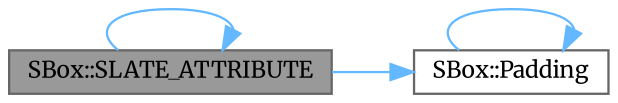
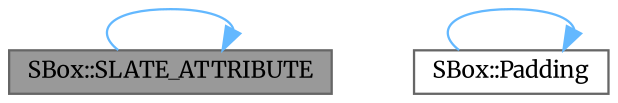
  digraph {
    rankdir=LR
    fontname=Merriweather
    node [fontname=Merriweather fontsize=10 shape=box style=filled]
    edge [color=steelblue1 fontname=Merriweather fontsize=10 labelfontname=Helvetica labelfontsize=10 style=solid]
    n1 [color=gray40 fillcolor=grey60 fontcolor=black height=0.2 label="SBox::SLATE_ATTRIBUTE" width=0.4]
    n2 [color=grey40 fillcolor=white height=0.2 label="SBox::Padding" width=0.4]
    n1 -> n1
-   n1 -> n2
    n2 -> n2
  }
